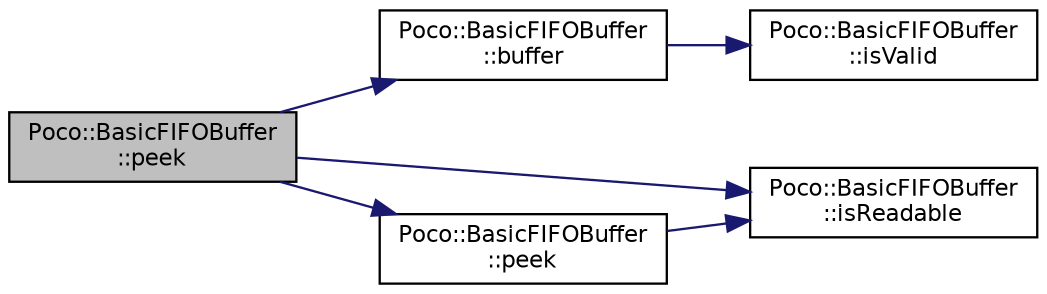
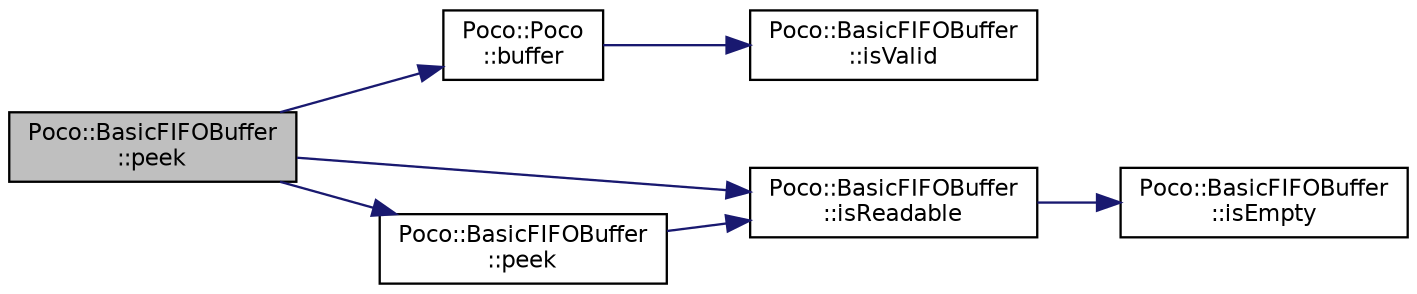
  digraph {
    rankdir=LR
    node [color=black fillcolor=white fontname=Helvetica fontsize=10 shape=record style=filled]
    edge [color=midnightblue fontname=Helvetica fontsize=10 labelfontname=Helvetica labelfontsize=10 style=solid]
    n1 [fillcolor=grey75 fontcolor=black height=0.2 label="Poco::BasicFIFOBuffer\l::peek" width=0.4]
-   n2 [height=0.2 label="Poco::BasicFIFOBuffer\l::buffer" width=0.4]
+   n2 [height=0.2 label="Poco::Poco\l::buffer" width=0.4]
    n3 [height=0.2 label="Poco::BasicFIFOBuffer\l::isReadable" width=0.4]
    n4 [height=0.2 label="Poco::BasicFIFOBuffer\l::peek" width=0.4]
    n5 [height=0.2 label="Poco::BasicFIFOBuffer\l::isValid" width=0.4]
+   n6 [height=0.2 label="Poco::BasicFIFOBuffer\l::isEmpty" width=0.4]
    n1 -> n2
    n1 -> n3
    n1 -> n4
    n2 -> n5
+   n3 -> n6
    n4 -> n3
  }
